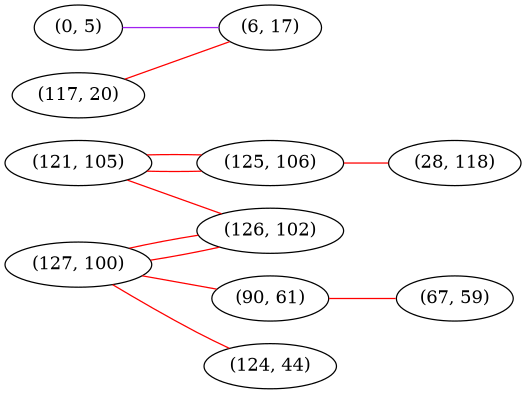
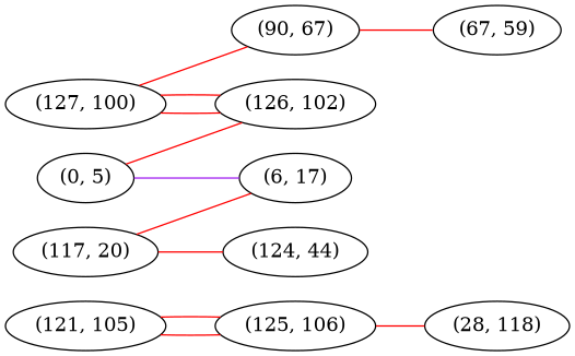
  graph {
    rankdir=LR
    edge [color=red weight=1]
    n1 [label="(121, 105)"]
    "(125, 106)"
    "(126, 102)"
    "(28, 118)"
    n5 [label="(0, 5)"]
    "(6, 17)"
    "(127, 100)"
-   "(90, 61)"
+   "(90, 61)" [label="(90, 67)"]
    "(67, 59)"
    n10 [label="(117, 20)"]
    "(124, 44)"
    n1 -- "(125, 106)"
    n1 -- "(125, 106)"
-   n1 -- "(126, 102)"
+   n5 -- "(126, 102)"
    "(125, 106)" -- "(28, 118)"
    n5 -- "(6, 17)" [color=purple weight=4]
    "(127, 100)" -- "(126, 102)"
    "(127, 100)" -- "(126, 102)"
    "(127, 100)" -- "(90, 61)"
    "(90, 61)" -- "(67, 59)"
    n10 -- "(6, 17)"
-   "(127, 100)" -- "(124, 44)"
+   n10 -- "(124, 44)"
  }
